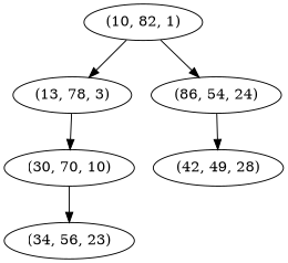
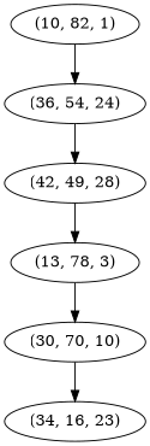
  digraph {
    "(10, 82, 1)"
    "(13, 78, 3)"
-   "(36, 54, 24)" [label="(86, 54, 24)"]
+   "(36, 54, 24)"
    n4 [label="(30, 70, 10)"]
-   "(34, 56, 23)"
+   "(34, 56, 23)" [label="(34, 16, 23)"]
    "(42, 49, 28)"
-   "(10, 82, 1)" -> "(13, 78, 3)"
+   "(42, 49, 28)" -> "(13, 78, 3)"
    "(10, 82, 1)" -> "(36, 54, 24)"
    "(13, 78, 3)" -> n4
    "(36, 54, 24)" -> "(42, 49, 28)"
    n4 -> "(34, 56, 23)"
  }
